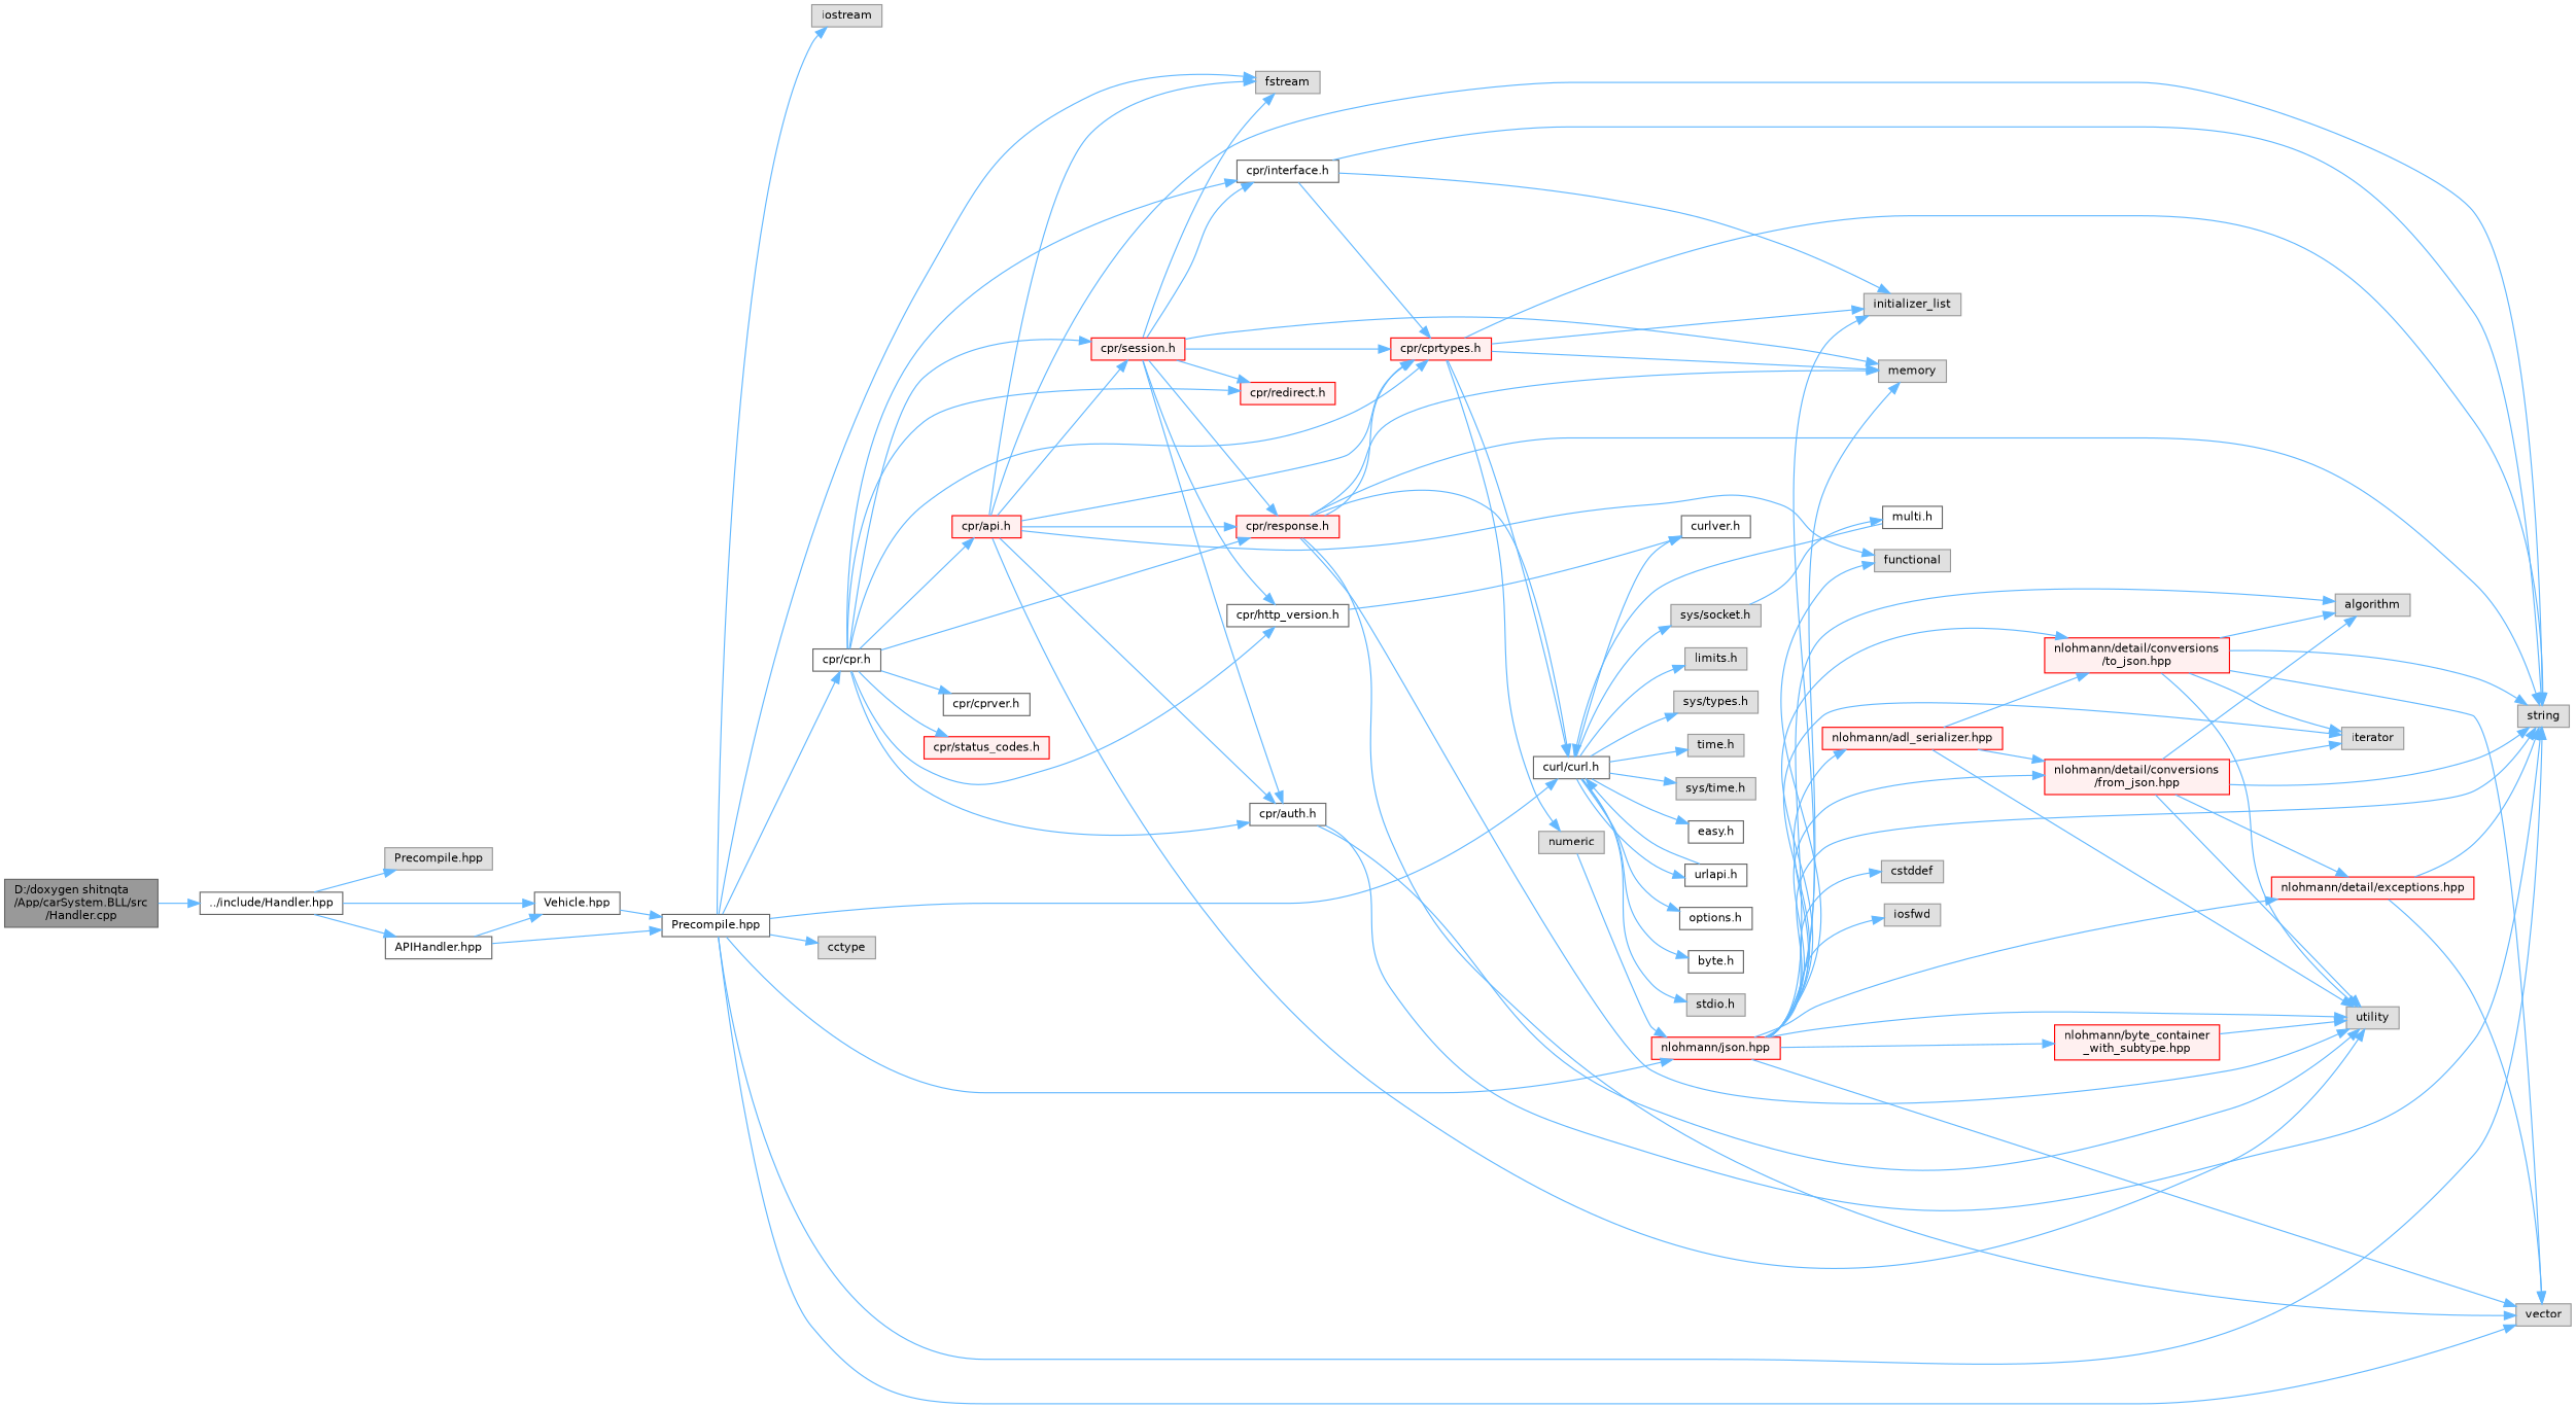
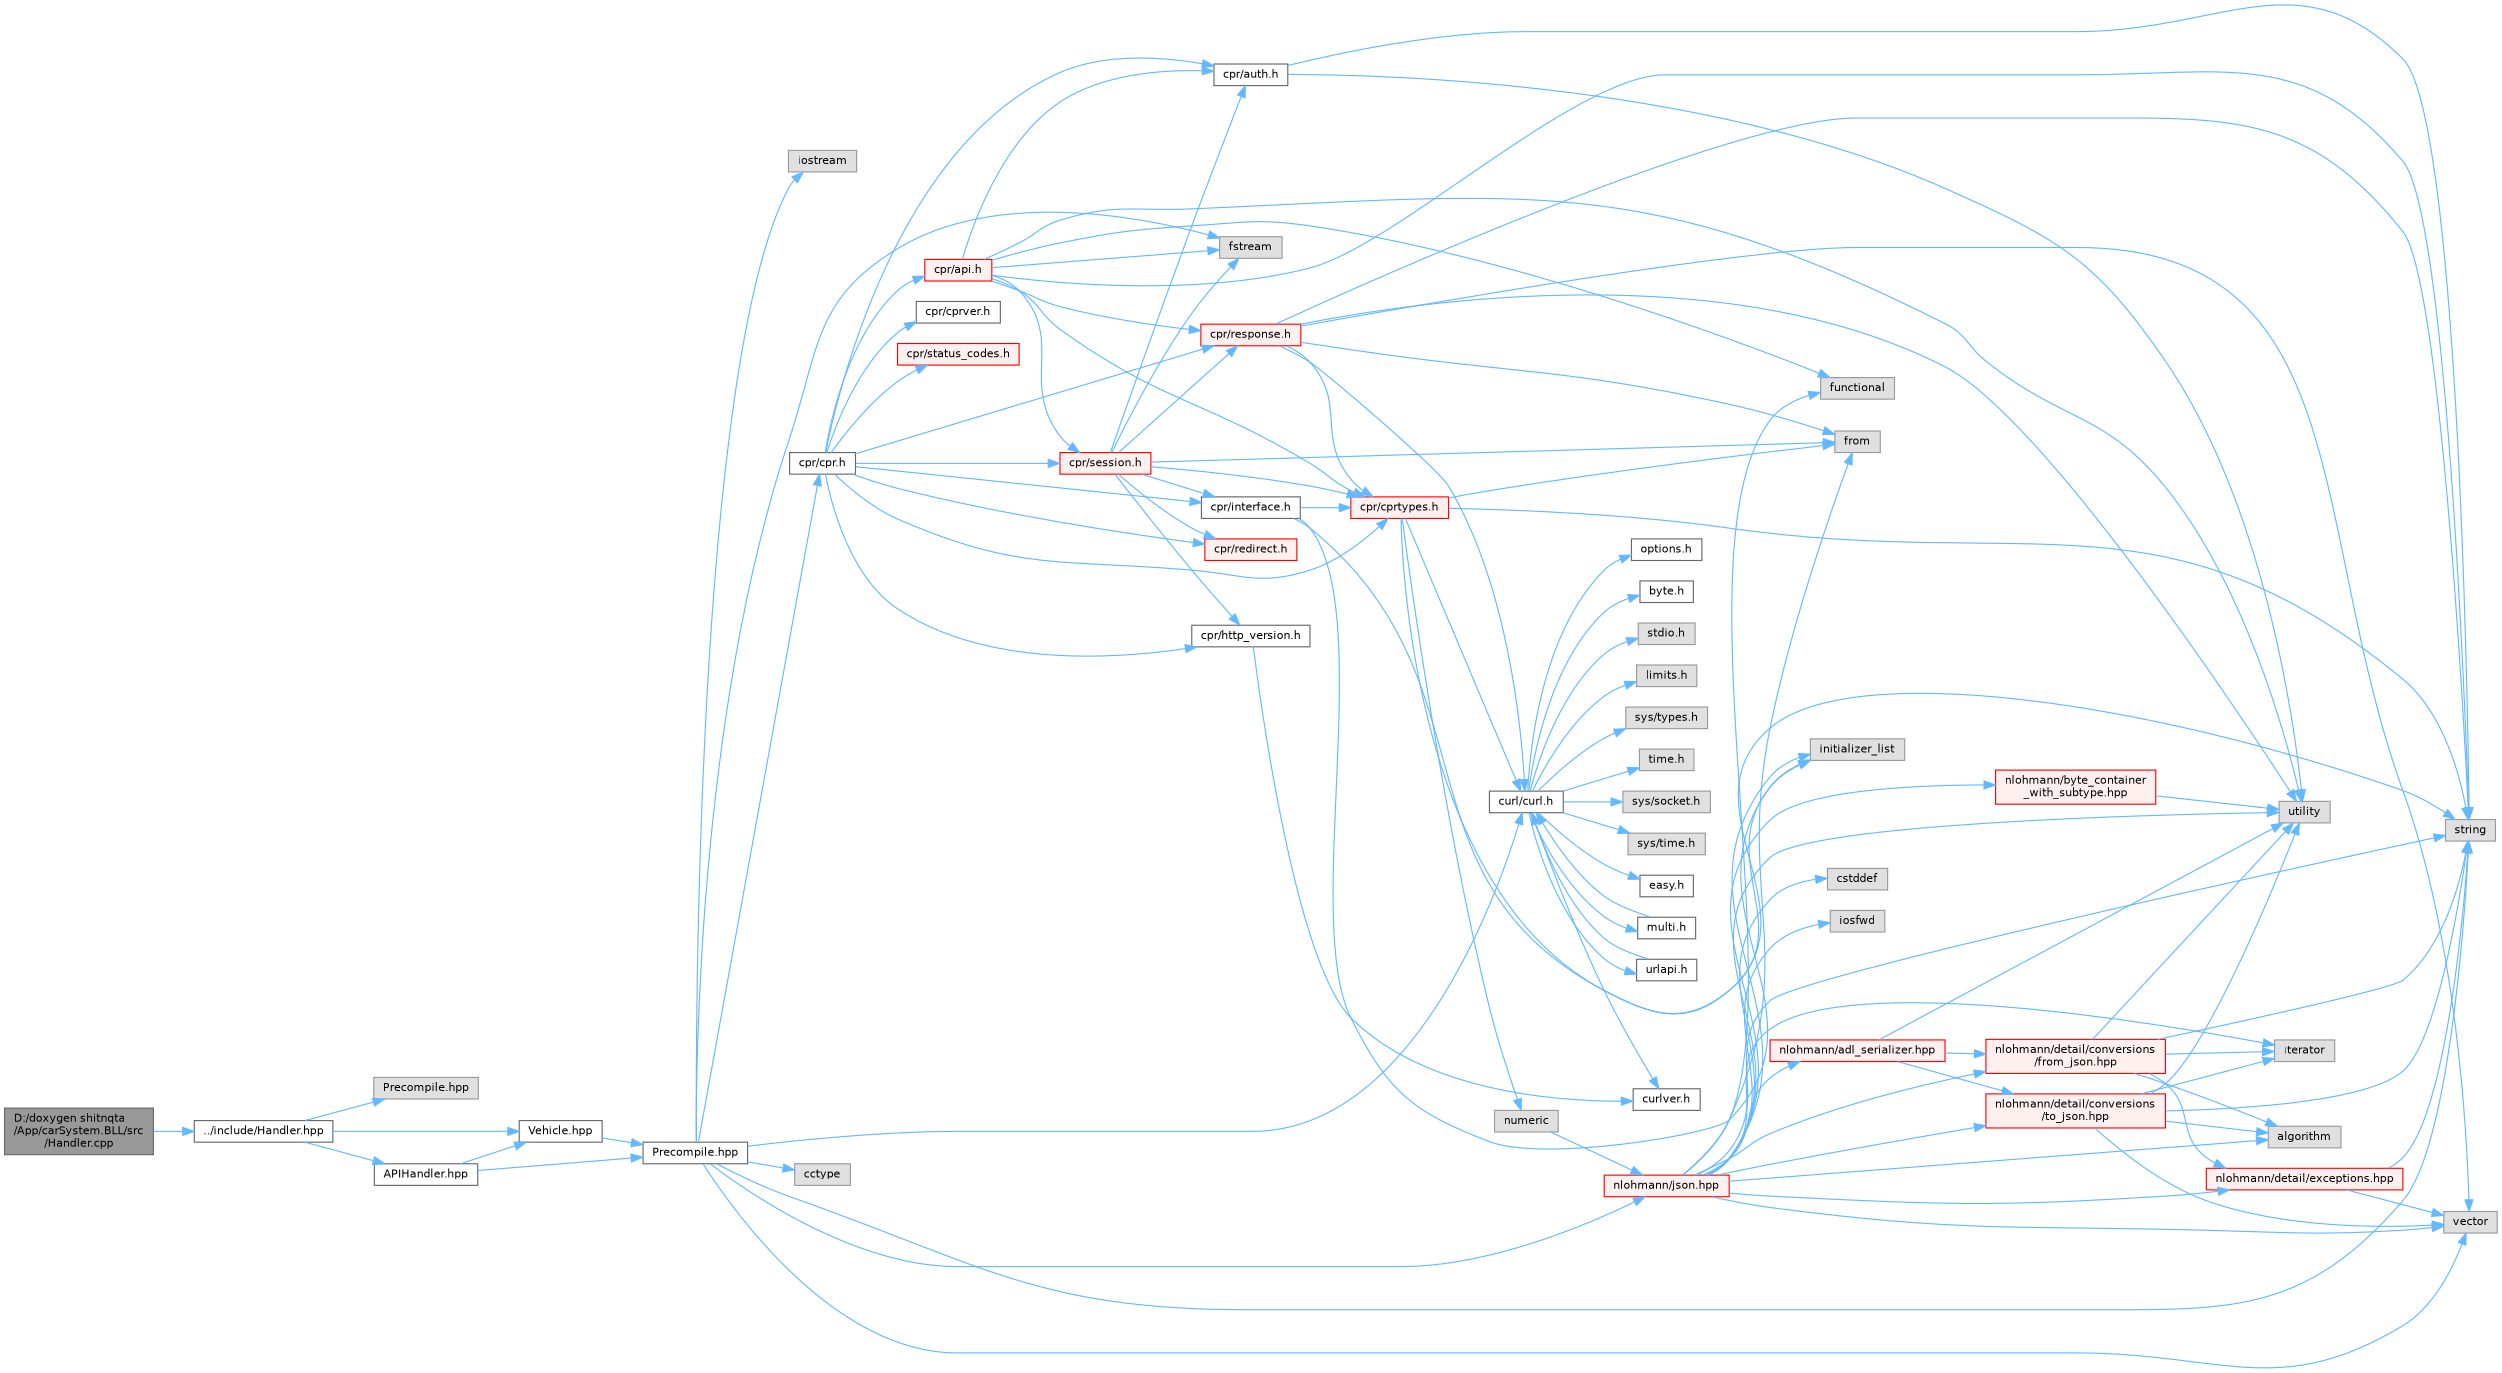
  digraph {
    rankdir=LR
    node [color=grey60 fillcolor="#E0E0E0" fontname=Helvetica fontsize=10 shape=box style=filled]
    edge [color=steelblue1 fontname=Helvetica fontsize=10 labelfontname=Helvetica labelfontsize=10 style=solid]
    n1 [color=gray40 fillcolor=grey60 fontcolor=black height=0.2 label="D:/doxygen shitnqta\l/App/carSystem.BLL/src\l/Handler.cpp" width=0.4]
    n2 [color=grey40 fillcolor=white height=0.2 label="../include/Handler.hpp" width=0.4]
    n3 [height=0.2 label="Precompile.hpp" width=0.4]
    n4 [color=grey40 fillcolor=white height=0.2 label="APIHandler.hpp" width=0.4]
    n5 [color=grey40 fillcolor=white height=0.2 label="Vehicle.hpp" width=0.4]
    n6 [color=grey40 fillcolor=white height=0.2 label="Precompile.hpp" width=0.4]
    n7 [height=0.2 label=iostream width=0.4]
    n8 [height=0.2 label=vector width=0.4]
    n9 [height=0.2 label=string width=0.4]
    n10 [height=0.2 label=fstream width=0.4]
    n11 [height=0.2 label=cctype width=0.4]
    n12 [color=grey40 fillcolor=white height=0.2 label="curl/curl.h" width=0.4]
    n13 [color=grey40 fillcolor=white height=0.2 label="cpr/cpr.h" width=0.4]
    n14 [color=red fillcolor="#FFF0F0" height=0.2 label="nlohmann/json.hpp" width=0.4]
    n15 [color=grey40 fillcolor=white height=0.2 label="curlver.h" width=0.4]
    n16 [color=grey40 fillcolor=white height=0.2 label="byte.h" width=0.4]
    n17 [height=0.2 label="stdio.h" width=0.4]
    n18 [height=0.2 label="limits.h" width=0.4]
    n19 [height=0.2 label="sys/types.h" width=0.4]
    n20 [height=0.2 label="time.h" width=0.4]
    n21 [height=0.2 label="sys/socket.h" width=0.4]
    n22 [height=0.2 label="sys/time.h" width=0.4]
    n23 [color=grey40 fillcolor=white height=0.2 label="easy.h" width=0.4]
    n24 [color=grey40 fillcolor=white height=0.2 label="multi.h" width=0.4]
    n25 [color=grey40 fillcolor=white height=0.2 label="urlapi.h" width=0.4]
    n26 [color=grey40 fillcolor=white height=0.2 label="options.h" width=0.4]
    n27 [color=red fillcolor="#FFF0F0" height=0.2 label="cpr/api.h" width=0.4]
    n28 [color=grey40 fillcolor=white height=0.2 label="cpr/auth.h" width=0.4]
    n29 [color=red fillcolor="#FFF0F0" height=0.2 label="cpr/cprtypes.h" width=0.4]
    n30 [color=red fillcolor="#FFF0F0" height=0.2 label="cpr/response.h" width=0.4]
    n31 [color=red fillcolor="#FFF0F0" height=0.2 label="cpr/session.h" width=0.4]
    n32 [color=grey40 fillcolor=white height=0.2 label="cpr/http_version.h" width=0.4]
    n33 [color=grey40 fillcolor=white height=0.2 label="cpr/interface.h" width=0.4]
    n34 [color=red fillcolor="#FFF0F0" height=0.2 label="cpr/redirect.h" width=0.4]
    n35 [color=grey40 fillcolor=white height=0.2 label="cpr/cprver.h" width=0.4]
    n36 [color=red fillcolor="#FFF0F0" height=0.2 label="cpr/status_codes.h" width=0.4]
    n37 [height=0.2 label=functional width=0.4]
    n38 [height=0.2 label=utility width=0.4]
    n39 [height=0.2 label=initializer_list width=0.4]
-   n40 [height=0.2 label=memory width=0.4]
+   n40 [height=0.2 label=from width=0.4]
    n41 [height=0.2 label=algorithm width=0.4]
    n42 [height=0.2 label=cstddef width=0.4]
    n43 [height=0.2 label=iosfwd width=0.4]
    n44 [height=0.2 label=iterator width=0.4]
    n45 [color=red fillcolor="#FFF0F0" height=0.2 label="nlohmann/adl_serializer.hpp" width=0.4]
    n46 [color=red fillcolor="#FFF0F0" height=0.2 label="nlohmann/detail/conversions\l/from_json.hpp" width=0.4]
    n47 [color=red fillcolor="#FFF0F0" height=0.2 label="nlohmann/detail/exceptions.hpp" width=0.4]
    n48 [color=red fillcolor="#FFF0F0" height=0.2 label="nlohmann/detail/conversions\l/to_json.hpp" width=0.4]
    n49 [color=red fillcolor="#FFF0F0" height=0.2 label="nlohmann/byte_container\l_with_subtype.hpp" width=0.4]
    n50 [height=0.2 label=numeric width=0.4]
    n1 -> n2
    n2 -> n3
    n2 -> n4
    n2 -> n5
    n4 -> n5
    n4 -> n6
    n5 -> n6
    n6 -> n7
    n6 -> n8
    n6 -> n9
    n6 -> n10
    n6 -> n11
    n6 -> n12
    n6 -> n13
    n6 -> n14
    n12 -> n15
    n12 -> n16
    n12 -> n17
    n12 -> n18
    n12 -> n19
    n12 -> n20
    n12 -> n21
    n12 -> n22
    n12 -> n23
-   n21 -> n24
+   n12 -> n24
    n12 -> n25
    n12 -> n26
    n13 -> n27
    n13 -> n28
    n13 -> n29
    n13 -> n30
    n13 -> n31
    n13 -> n32
    n13 -> n33
    n13 -> n34
    n13 -> n35
    n13 -> n36
    n14 -> n8
    n14 -> n9
    n14 -> n37
    n14 -> n38
    n14 -> n39
    n14 -> n40
    n14 -> n41
    n14 -> n42
    n14 -> n43
    n14 -> n44
    n14 -> n45
    n14 -> n46
    n14 -> n47
    n14 -> n48
    n14 -> n49
    n24 -> n12
    n25 -> n12
    n27 -> n9
    n27 -> n10
    n27 -> n28
    n27 -> n29
    n27 -> n30
    n27 -> n31
    n27 -> n37
    n27 -> n38
    n28 -> n9
    n28 -> n38
    n29 -> n9
    n29 -> n12
    n29 -> n39
    n29 -> n40
    n29 -> n50
    n30 -> n8
    n30 -> n9
    n30 -> n12
    n30 -> n29
    n30 -> n38
    n30 -> n40
    n31 -> n10
    n31 -> n28
    n31 -> n29
    n31 -> n30
    n31 -> n32
    n31 -> n33
    n31 -> n34
    n31 -> n40
    n32 -> n15
    n33 -> n9
    n33 -> n29
    n33 -> n39
    n45 -> n38
    n45 -> n46
    n45 -> n48
    n46 -> n9
    n46 -> n38
    n46 -> n41
    n46 -> n44
    n46 -> n47
    n47 -> n8
    n47 -> n9
    n48 -> n8
    n48 -> n9
    n48 -> n38
    n48 -> n41
    n48 -> n44
    n49 -> n38
    n50 -> n14
  }
